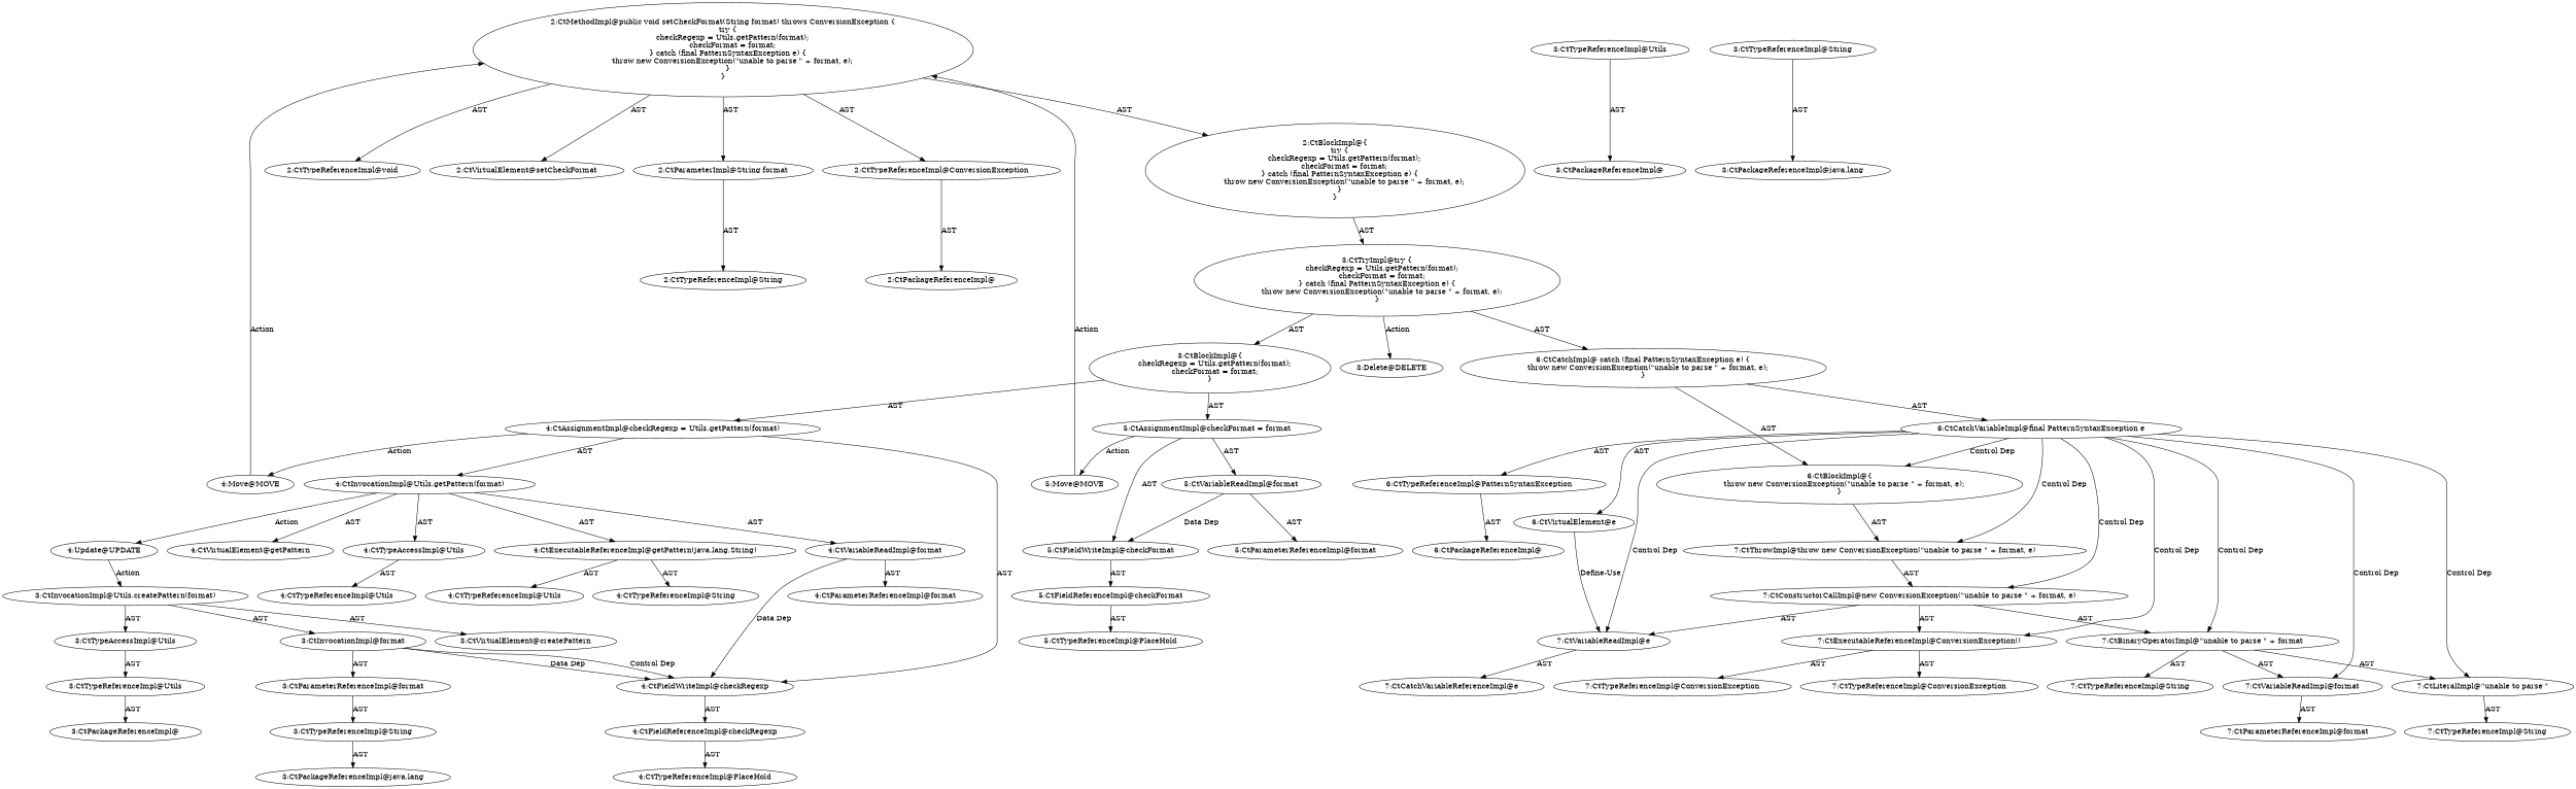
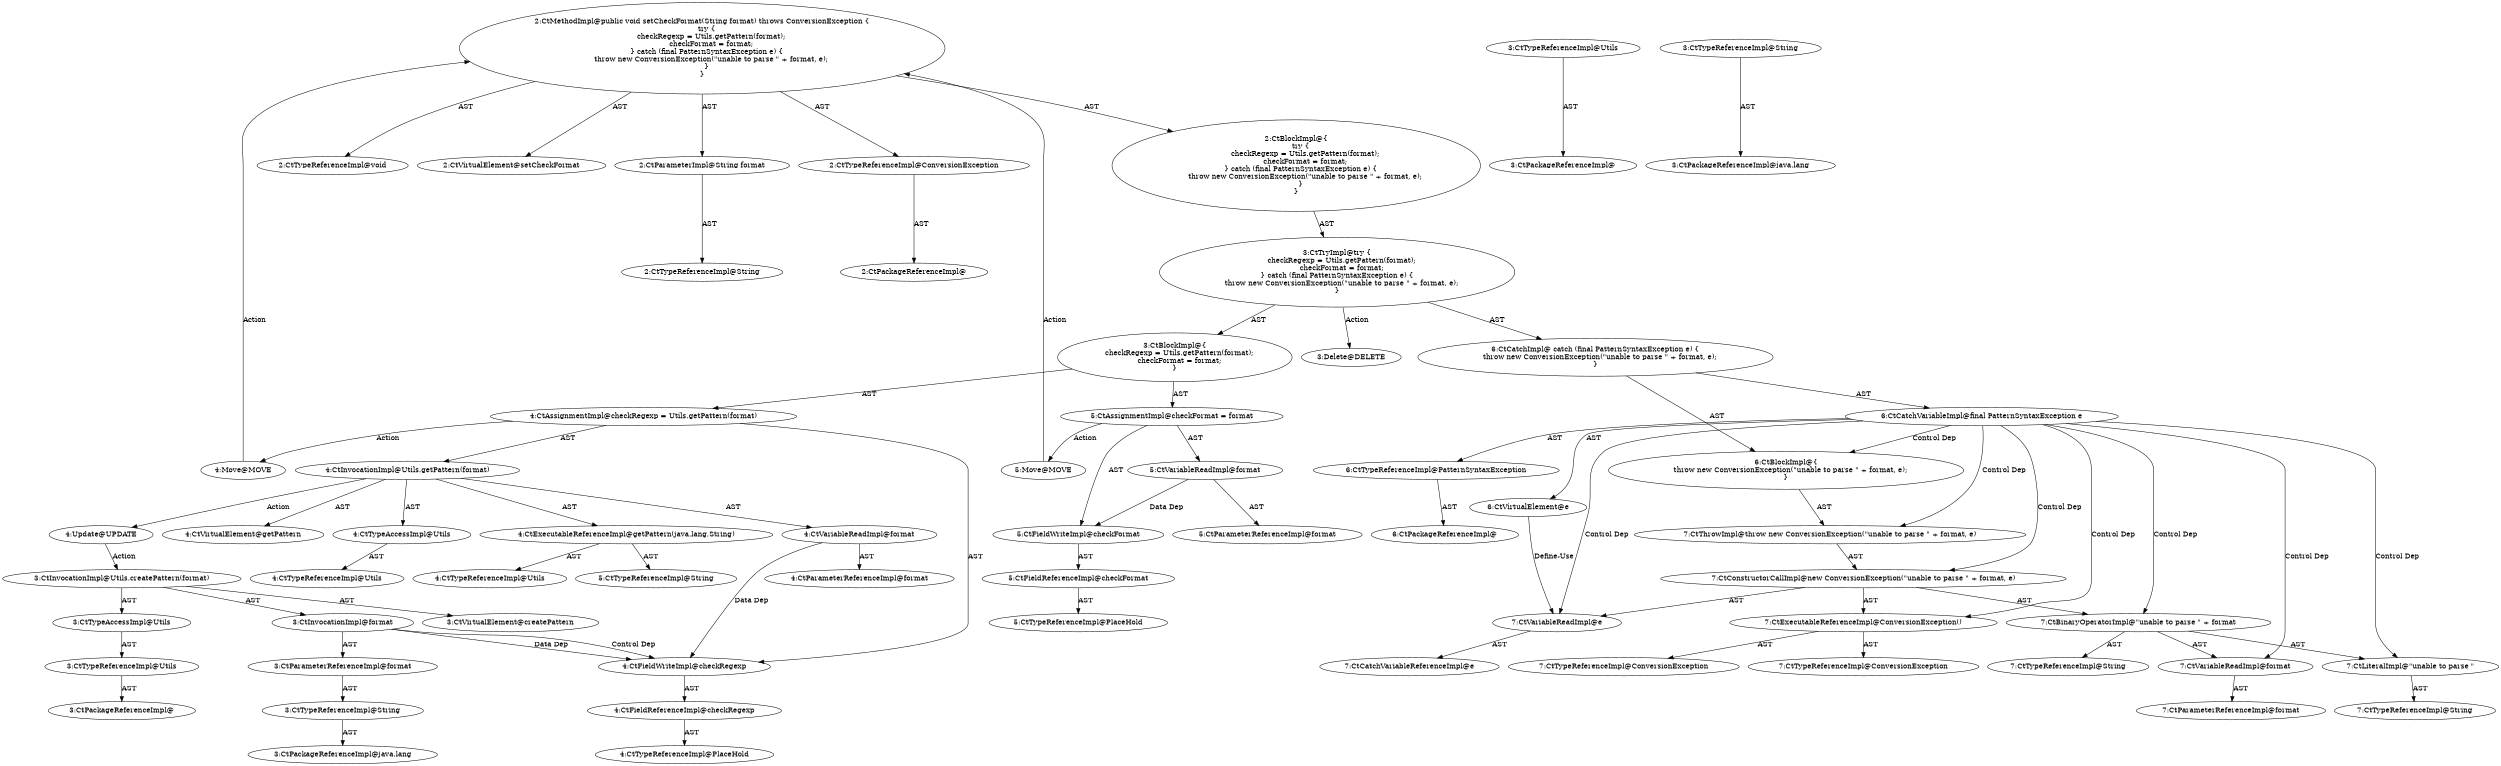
  digraph {
    node [shape=ellipse]
    n1 [label="2:CtTypeReferenceImpl@void"]
    n2 [label="2:CtVirtualElement@setCheckFormat"]
    n3 [label="2:CtParameterImpl@String format"]
    n4 [label="2:CtTypeReferenceImpl@String"]
    n5 [label="2:CtTypeReferenceImpl@ConversionException"]
    n6 [label="2:CtPackageReferenceImpl@"]
    n7 [label="4:CtFieldReferenceImpl@checkRegexp"]
    n8 [label="4:CtTypeReferenceImpl@PlaceHold"]
    n9 [label="4:CtFieldWriteImpl@checkRegexp"]
    n10 [label="4:CtExecutableReferenceImpl@getPattern(java.lang.String)"]
    n11 [label="4:CtTypeReferenceImpl@Utils"]
-   n12 [label="4:CtTypeReferenceImpl@String"]
+   n12 [label="5:CtTypeReferenceImpl@String"]
    n13 [label="4:CtVirtualElement@getPattern"]
    n14 [label="4:CtTypeAccessImpl@Utils"]
    n15 [label="4:CtTypeReferenceImpl@Utils"]
    n16 [label="4:CtVariableReadImpl@format"]
    n17 [label="4:CtParameterReferenceImpl@format"]
    n18 [label="4:CtInvocationImpl@Utils.getPattern(format)"]
    n19 [label="4:Update@UPDATE"]
    n20 [label="3:CtInvocationImpl@Utils.createPattern(format)"]
    n21 [label="4:CtAssignmentImpl@checkRegexp = Utils.getPattern(format)"]
    n22 [label="4:Move@MOVE"]
    n23 [label="2:CtMethodImpl@public void setCheckFormat(String format) throws ConversionException \{\n    try \{\n        checkRegexp = Utils.getPattern(format);\n        checkFormat = format;\n    \} catch (final PatternSyntaxException e) \{\n        throw new ConversionException(\"unable to parse \" + format, e);\n    \}\n\}"]
    n24 [label="5:CtFieldReferenceImpl@checkFormat"]
    n25 [label="5:CtTypeReferenceImpl@PlaceHold"]
    n26 [label="5:CtFieldWriteImpl@checkFormat"]
    n27 [label="5:CtVariableReadImpl@format"]
    n28 [label="5:CtParameterReferenceImpl@format"]
    n29 [label="5:CtAssignmentImpl@checkFormat = format"]
    n30 [label="5:Move@MOVE"]
    n31 [label="3:CtBlockImpl@\{\n    checkRegexp = Utils.getPattern(format);\n    checkFormat = format;\n\}"]
    n32 [label="6:CtVirtualElement@e"]
    n33 [label="7:CtVariableReadImpl@e"]
    n34 [label="7:CtCatchVariableReferenceImpl@e"]
    n35 [label="6:CtTypeReferenceImpl@PatternSyntaxException"]
    n36 [label="6:CtPackageReferenceImpl@"]
    n37 [label="6:CtCatchVariableImpl@final PatternSyntaxException e"]
    n38 [label="7:CtExecutableReferenceImpl@ConversionException()"]
    n39 [label="7:CtLiteralImpl@\"unable to parse \""]
    n40 [label="7:CtVariableReadImpl@format"]
    n41 [label="7:CtBinaryOperatorImpl@\"unable to parse \" + format"]
    n42 [label="7:CtConstructorCallImpl@new ConversionException(\"unable to parse \" + format, e)"]
    n43 [label="7:CtThrowImpl@throw new ConversionException(\"unable to parse \" + format, e)"]
    n44 [label="6:CtBlockImpl@\{\n    throw new ConversionException(\"unable to parse \" + format, e);\n\}"]
    n45 [label="7:CtTypeReferenceImpl@ConversionException"]
    n46 [label="7:CtTypeReferenceImpl@ConversionException"]
    n47 [label="7:CtTypeReferenceImpl@String"]
    n48 [label="7:CtParameterReferenceImpl@format"]
    n49 [label="7:CtTypeReferenceImpl@String"]
    n50 [label="6:CtCatchImpl@ catch (final PatternSyntaxException e) \{\n    throw new ConversionException(\"unable to parse \" + format, e);\n\}"]
    n51 [label="3:CtTryImpl@try \{\n    checkRegexp = Utils.getPattern(format);\n    checkFormat = format;\n\} catch (final PatternSyntaxException e) \{\n    throw new ConversionException(\"unable to parse \" + format, e);\n\}"]
    n52 [label="3:Delete@DELETE"]
    n53 [label="2:CtBlockImpl@\{\n    try \{\n        checkRegexp = Utils.getPattern(format);\n        checkFormat = format;\n    \} catch (final PatternSyntaxException e) \{\n        throw new ConversionException(\"unable to parse \" + format, e);\n    \}\n\}"]
    n54 [label="3:CtTypeAccessImpl@Utils"]
    n55 [label="3:CtInvocationImpl@format"]
    n56 [label="3:CtVirtualElement@createPattern"]
    n57 [label="3:CtPackageReferenceImpl@"]
    n58 [label="3:CtTypeReferenceImpl@Utils"]
    n59 [label="3:CtPackageReferenceImpl@"]
    n60 [label="3:CtTypeReferenceImpl@Utils"]
    n61 [label="3:CtPackageReferenceImpl@java.lang"]
    n62 [label="3:CtTypeReferenceImpl@String"]
    n63 [label="3:CtPackageReferenceImpl@java.lang"]
    n64 [label="3:CtTypeReferenceImpl@String"]
    n65 [label="3:CtParameterReferenceImpl@format"]
    n3 -> n4 [label=AST]
    n5 -> n6 [label=AST]
    n7 -> n8 [label=AST]
    n9 -> n7 [label=AST]
    n10 -> n11 [label=AST]
    n10 -> n12 [label=AST]
    n14 -> n15 [label=AST]
    n16 -> n9 [label="Data Dep"]
    n16 -> n17 [label=AST]
    n18 -> n10 [label=AST]
    n18 -> n13 [label=AST]
    n18 -> n14 [label=AST]
    n18 -> n16 [label=AST]
    n18 -> n19 [label=Action]
    n19 -> n20 [label=Action]
    n20 -> n54 [label=AST]
    n20 -> n55 [label=AST]
    n20 -> n56 [label=AST]
    n21 -> n9 [label=AST]
    n21 -> n18 [label=AST]
    n21 -> n22 [label=Action]
    n22 -> n23 [label=Action]
    n23 -> n1 [label=AST]
    n23 -> n2 [label=AST]
    n23 -> n3 [label=AST]
    n23 -> n5 [label=AST]
    n23 -> n53 [label=AST]
    n24 -> n25 [label=AST]
    n26 -> n24 [label=AST]
    n27 -> n26 [label="Data Dep"]
    n27 -> n28 [label=AST]
    n29 -> n26 [label=AST]
    n29 -> n27 [label=AST]
    n29 -> n30 [label=Action]
    n30 -> n23 [label=Action]
    n31 -> n21 [label=AST]
    n31 -> n29 [label=AST]
    n32 -> n33 [label="Define-Use"]
    n33 -> n34 [label=AST]
    n35 -> n36 [label=AST]
    n37 -> n32 [label=AST]
    n37 -> n33 [label="Control Dep"]
    n37 -> n35 [label=AST]
    n37 -> n38 [label="Control Dep"]
    n37 -> n39 [label="Control Dep"]
    n37 -> n40 [label="Control Dep"]
    n37 -> n41 [label="Control Dep"]
    n37 -> n42 [label="Control Dep"]
    n37 -> n43 [label="Control Dep"]
    n37 -> n44 [label="Control Dep"]
    n38 -> n45 [label=AST]
    n38 -> n46 [label=AST]
    n39 -> n47 [label=AST]
    n40 -> n48 [label=AST]
    n41 -> n39 [label=AST]
    n41 -> n40 [label=AST]
    n41 -> n49 [label=AST]
    n42 -> n33 [label=AST]
    n42 -> n38 [label=AST]
    n42 -> n41 [label=AST]
    n43 -> n42 [label=AST]
    n44 -> n43 [label=AST]
    n50 -> n37 [label=AST]
    n50 -> n44 [label=AST]
    n51 -> n31 [label=AST]
    n51 -> n50 [label=AST]
    n51 -> n52 [label=Action]
    n53 -> n51 [label=AST]
    n54 -> n58 [label=AST]
    n55 -> n9 [label="Data Dep"]
    n55 -> n9 [label="Control Dep"]
    n55 -> n65 [label=AST]
    n58 -> n57 [label=AST]
    n60 -> n59 [label=AST]
    n62 -> n61 [label=AST]
    n64 -> n63 [label=AST]
    n65 -> n64 [label=AST]
  }
